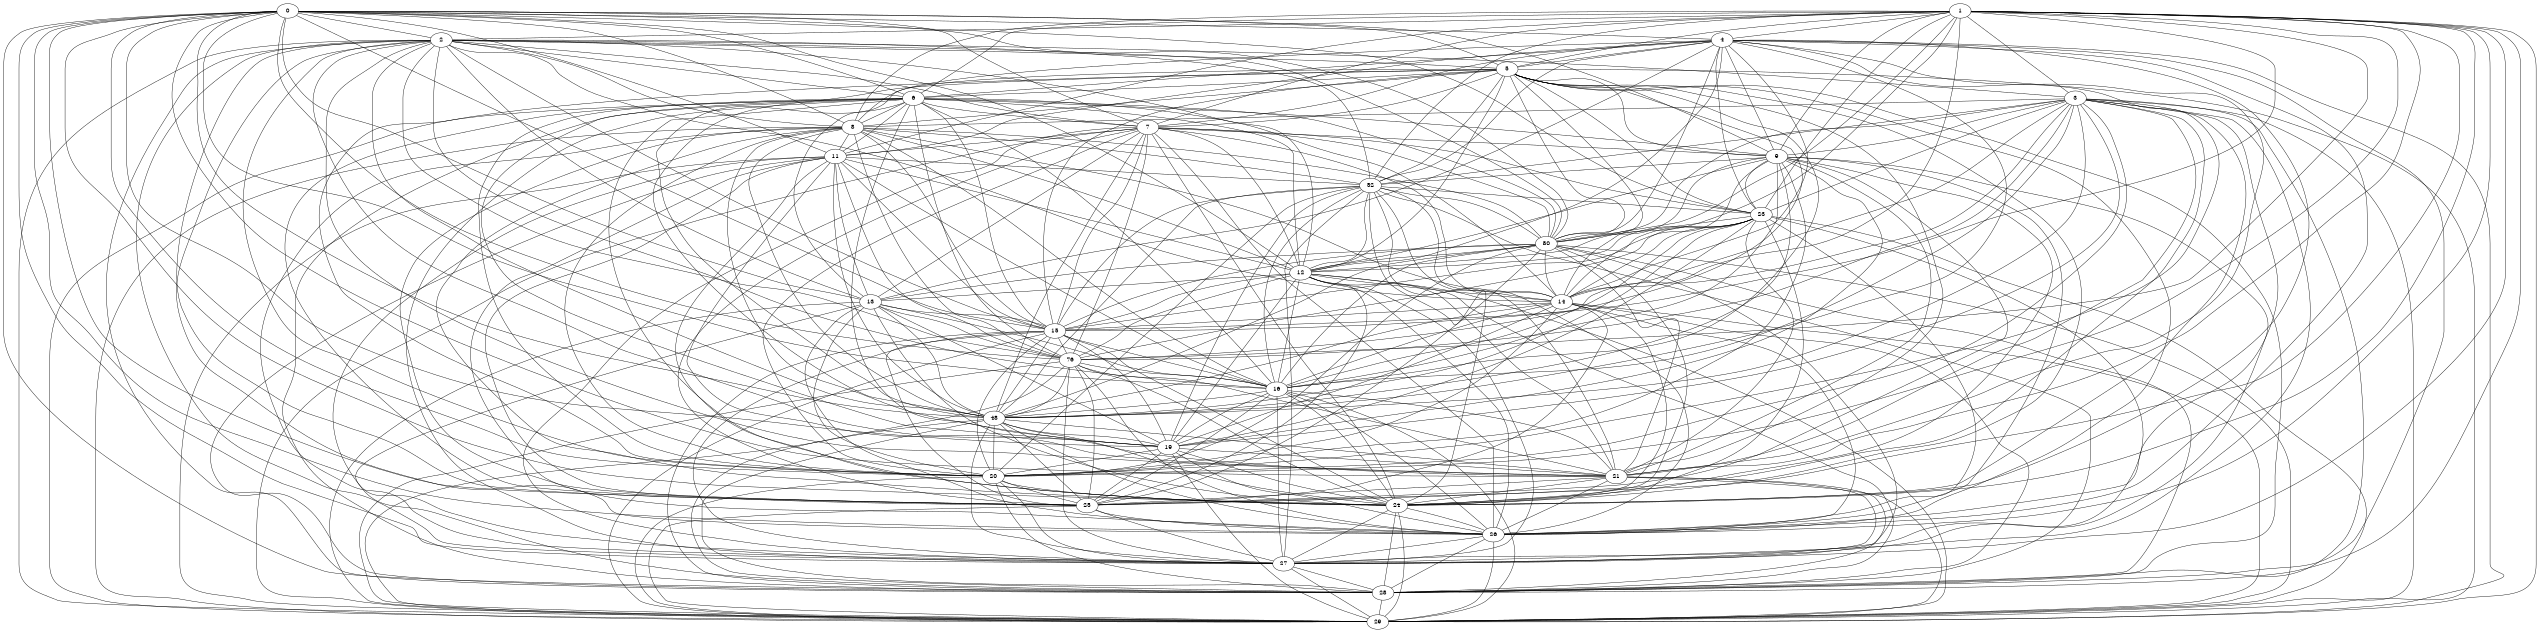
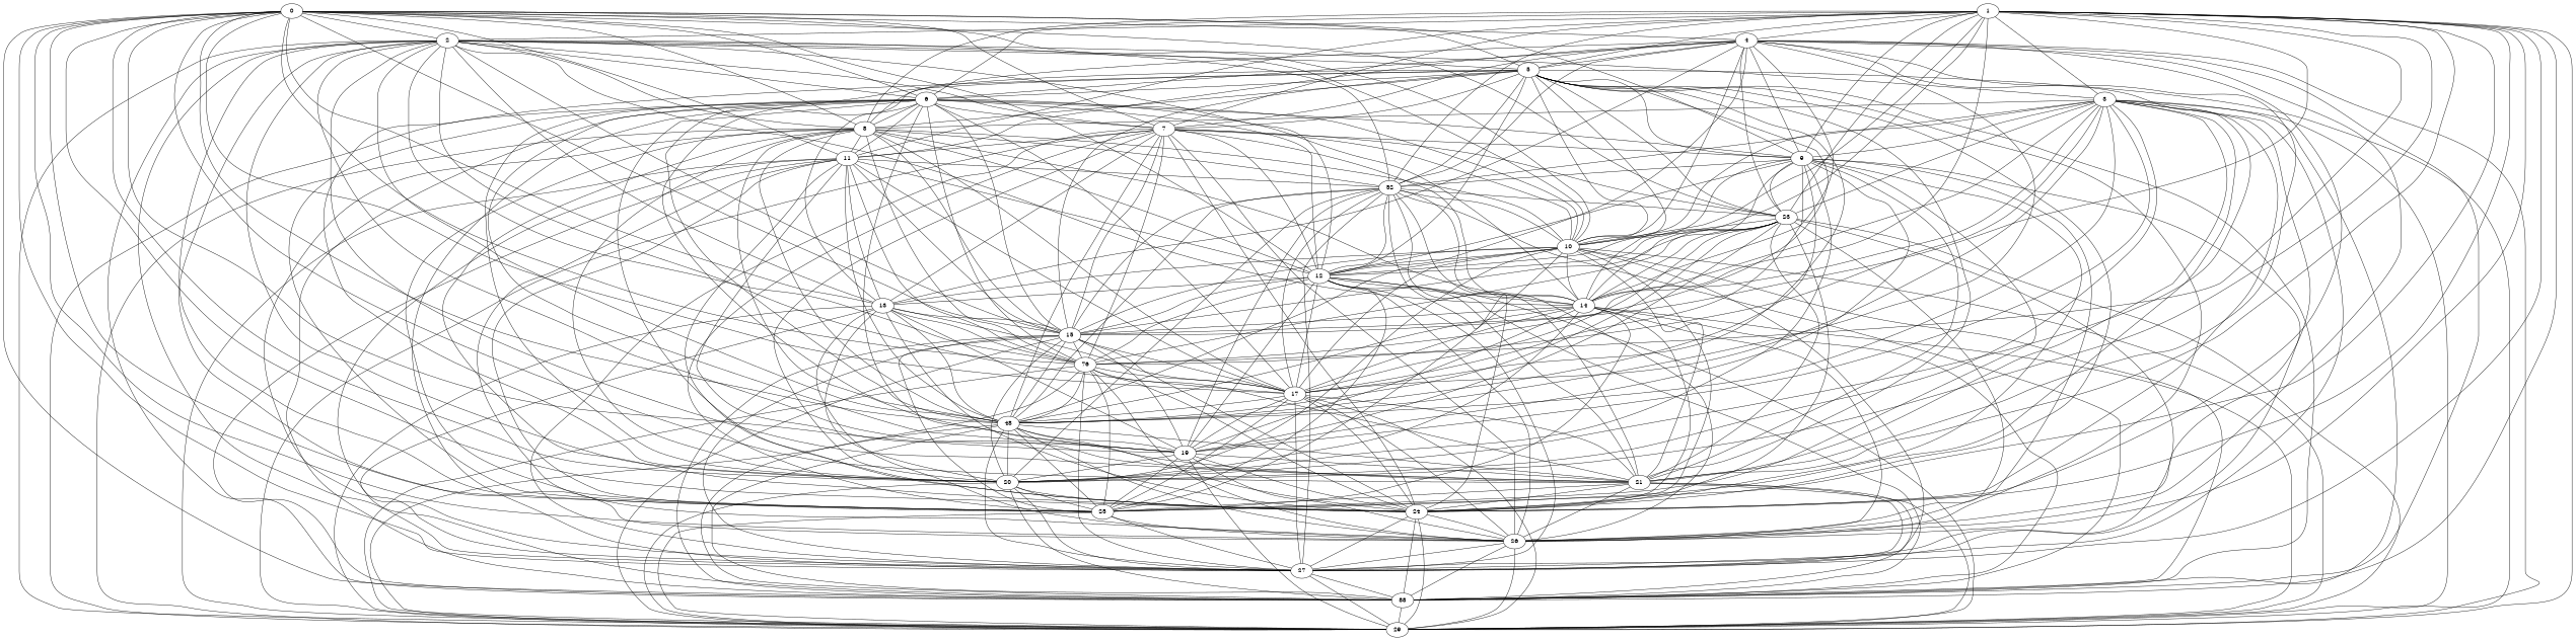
  graph {
    n1 [label=52]
    23
    24
    26
    27
-   28
+   28 [label=88]
    29
-   10 [label=80]
+   10
    25
    12
    13
    14
    15
-   17 [label=16]
+   17
    n15 [label=48]
    20
    21
    n18 [label=76]
    19
    11
    0
    2
    4
    5
    6
    7
    8
    9
    3
    1
    n1 -- 23
    n1 -- 24
    n1 -- 26
    n1 -- 27
    n1 -- 28
    23 -- 24
    23 -- 26
    23 -- 27
    23 -- 29
    23 -- 10
    24 -- 26
    24 -- 27
    24 -- 28
    24 -- 29
    26 -- 27
    26 -- 28
    26 -- 29
    27 -- 28
    27 -- 29
    28 -- 29
    10 -- n1
    10 -- 24
    10 -- 27
    10 -- 28
    10 -- 29
    10 -- 25
    10 -- 12
    10 -- 13
    10 -- 14
    10 -- 15
    10 -- 17
    10 -- n15
    10 -- 20
    10 -- 21
    25 -- 26
    25 -- 27
    25 -- 29
    12 -- n1
    12 -- 23
    12 -- 26
    12 -- 27
    12 -- 28
    12 -- 29
    12 -- 25
    12 -- 13
    12 -- 14
    12 -- 15
    12 -- 17
    12 -- 21
    12 -- n18
    12 -- 19
    13 -- 24
    13 -- 26
    13 -- 28
    13 -- 29
    13 -- 15
    13 -- 17
    13 -- n15
    13 -- 20
    13 -- n18
    13 -- 19
    14 -- n1
    14 -- 23
    14 -- 24
    14 -- 26
    14 -- 28
    14 -- 29
    14 -- 25
    14 -- 15
    14 -- 17
    14 -- n15
    14 -- 20
    14 -- 19
    15 -- n1
    15 -- 23
    15 -- 24
    15 -- 27
    15 -- 28
    15 -- 29
    15 -- 25
    15 -- 17
    15 -- n15
    15 -- 20
    15 -- n18
    15 -- 19
    17 -- n1
    17 -- 23
    17 -- 24
    17 -- 26
    17 -- 27
    17 -- 29
    17 -- 25
    17 -- n15
    17 -- 21
    17 -- 19
    n15 -- n1
    n15 -- 23
    n15 -- 24
    n15 -- 26
    n15 -- 27
    n15 -- 28
    n15 -- 29
    n15 -- 25
    n15 -- 20
    n15 -- 21
    n15 -- 19
    20 -- n1
    20 -- 24
    20 -- 27
    20 -- 28
    20 -- 29
    20 -- 25
    21 -- n1
    21 -- 23
    21 -- 24
    21 -- 26
    21 -- 27
    21 -- 28
    21 -- 29
    21 -- 25
    n18 -- 23
    n18 -- 24
    n18 -- 26
    n18 -- 27
    n18 -- 28
    n18 -- 29
    n18 -- 25
    n18 -- 17
    n18 -- n15
    n18 -- 21
    19 -- n1
    19 -- 23
    19 -- 24
    19 -- 26
    19 -- 29
    19 -- 25
    19 -- 20
    19 -- 21
    11 -- n1
    11 -- 24
    11 -- 26
    11 -- 27
    11 -- 28
    11 -- 29
    11 -- 25
    11 -- 12
    11 -- 13
    11 -- 15
    11 -- 17
    11 -- n15
    11 -- 21
    11 -- n18
    0 -- 23
    0 -- 24
    0 -- 26
    0 -- 27
    0 -- 28
    0 -- 10
    0 -- 25
    0 -- 12
    0 -- 13
    0 -- 15
    0 -- 17
    0 -- n15
    0 -- 20
    0 -- 21
    0 -- n18
    0 -- 19
    0 -- 11
    0 -- 2
    0 -- 4
    0 -- 5
    0 -- 6
    0 -- 7
    0 -- 8
    0 -- 9
    2 -- n1
    2 -- 26
    2 -- 27
    2 -- 28
    2 -- 29
    2 -- 10
    2 -- 25
    2 -- 12
    2 -- 13
    2 -- 14
    2 -- 15
    2 -- 17
    2 -- n15
    2 -- 20
    2 -- 21
    2 -- n18
    2 -- 19
    2 -- 5
    2 -- 6
    2 -- 7
    2 -- 8
    2 -- 3
    4 -- n1
    4 -- 23
    4 -- 24
    4 -- 26
    4 -- 28
    4 -- 29
    4 -- 10
    4 -- 12
    4 -- 13
    4 -- 14
    4 -- n15
    4 -- 20
    4 -- 21
    4 -- 11
    4 -- 5
    4 -- 6
    4 -- 7
    4 -- 8
    4 -- 9
    5 -- n1
    5 -- 23
    5 -- 24
    5 -- 26
    5 -- 28
    5 -- 29
    5 -- 10
    5 -- 12
    5 -- 13
    5 -- 14
    5 -- 15
    5 -- 17
    5 -- n15
    5 -- 20
    5 -- 21
    5 -- n18
    5 -- 6
    5 -- 7
    5 -- 8
    5 -- 9
    6 -- 24
    6 -- 27
    6 -- 28
    6 -- 29
    6 -- 10
    6 -- 25
    6 -- 12
    6 -- 14
    6 -- 15
    6 -- 17
    6 -- n15
    6 -- 20
    6 -- 21
    6 -- n18
    6 -- 19
    6 -- 11
    6 -- 7
    6 -- 8
    6 -- 9
    7 -- 23
    7 -- 24
    7 -- 26
    7 -- 27
    7 -- 29
    7 -- 10
    7 -- 25
    7 -- 12
    7 -- 13
    7 -- 14
    7 -- 15
    7 -- n15
    7 -- 20
    7 -- n18
    7 -- 11
    7 -- 9
    8 -- n1
    8 -- 24
    8 -- 27
    8 -- 29
    8 -- 10
    8 -- 25
    8 -- 12
    8 -- 14
    8 -- 15
    8 -- 17
    8 -- n15
    8 -- 20
    8 -- n18
    8 -- 19
    8 -- 11
    9 -- n1
    9 -- 23
    9 -- 24
    9 -- 26
    9 -- 27
    9 -- 10
    9 -- 25
    9 -- 12
    9 -- 14
    9 -- 17
    9 -- n15
    9 -- 20
    9 -- 21
    9 -- 19
    3 -- n1
    3 -- 23
    3 -- 24
    3 -- 26
    3 -- 27
    3 -- 28
    3 -- 29
    3 -- 10
    3 -- 25
    3 -- 14
    3 -- 15
    3 -- 17
    3 -- n15
    3 -- 20
    3 -- 21
    3 -- n18
    3 -- 19
    3 -- 8
    3 -- 9
    1 -- n1
    1 -- 23
    1 -- 24
    1 -- 26
    1 -- 27
    1 -- 28
    1 -- 29
    1 -- 10
    1 -- 25
    1 -- 12
    1 -- 14
    1 -- 15
    1 -- 20
    1 -- 21
    1 -- n18
    1 -- 11
    1 -- 2
    1 -- 4
    1 -- 5
    1 -- 6
    1 -- 7
    1 -- 8
    1 -- 9
    1 -- 3
  }
